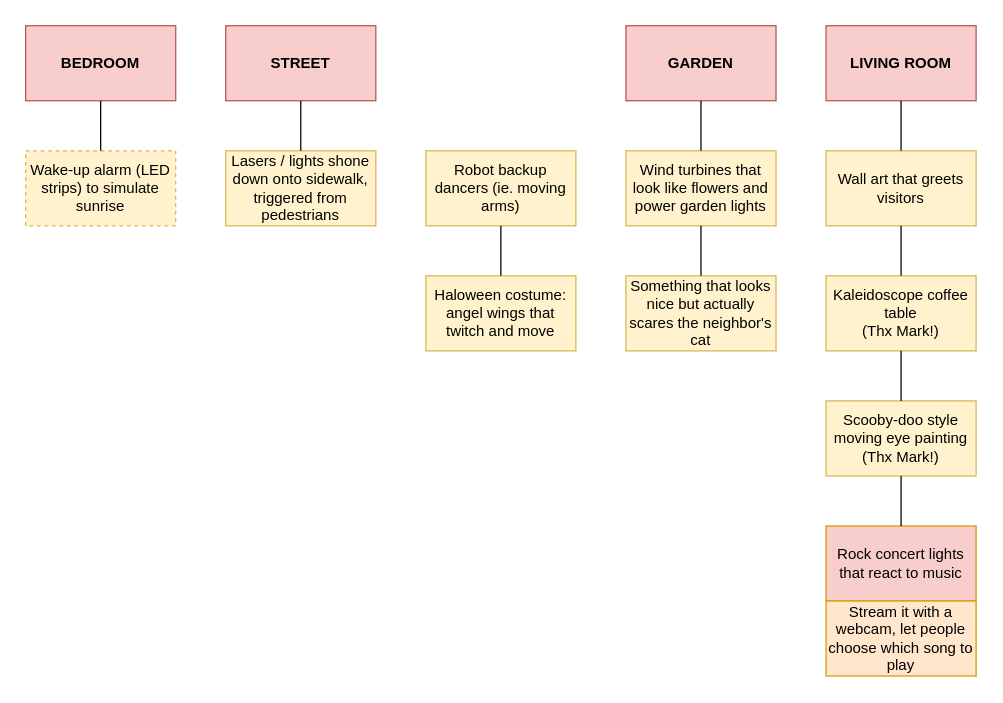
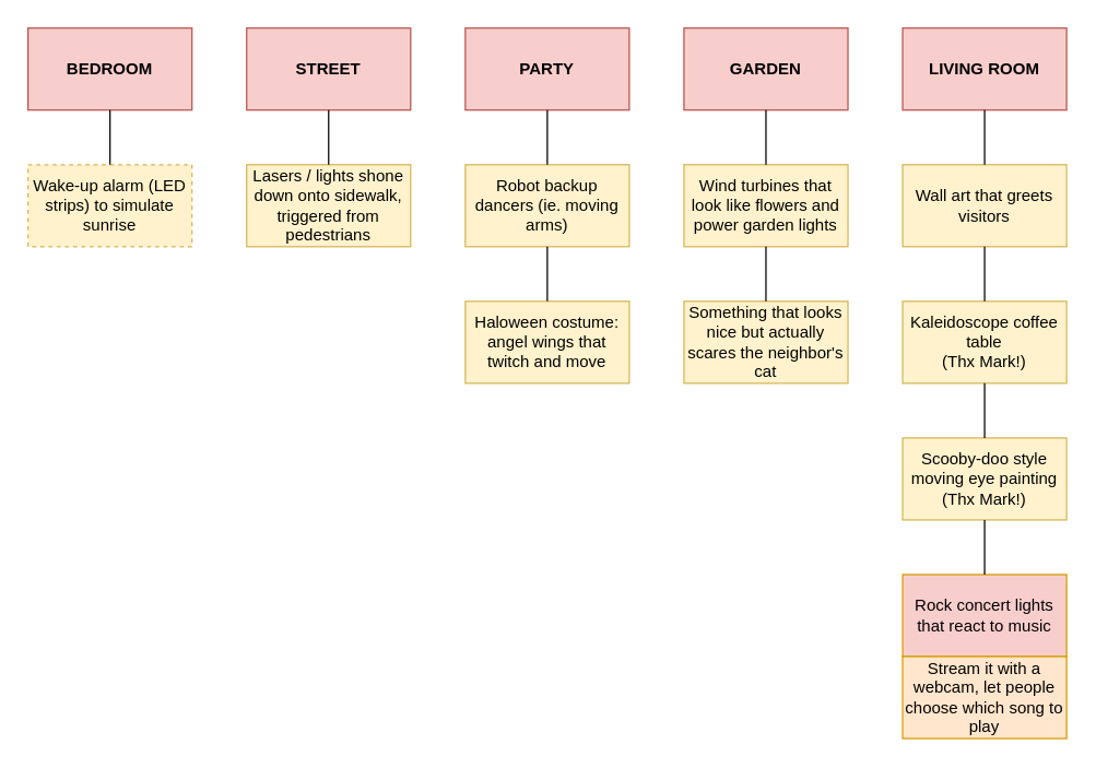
  <mxCell id="0" />
  <mxCell id="1" parent="0" />
  <mxCell id="2" value="BEDROOM" style="rounded=0;whiteSpace=wrap;html=1;fillColor=#f8cecc;strokeColor=#b85450;fontStyle=1" vertex="1" parent="1"><mxGeometry x="20" y="20" width="120" height="60" as="geometry" /></mxCell>
  <mxCell id="3" value="STREET" style="rounded=0;whiteSpace=wrap;html=1;fillColor=#f8cecc;strokeColor=#b85450;fontStyle=1" vertex="1" parent="1"><mxGeometry x="180" y="20" width="120" height="60" as="geometry" /></mxCell>
+ <mxCell id="4" value="PARTY" style="rounded=0;whiteSpace=wrap;html=1;fillColor=#f8cecc;strokeColor=#b85450;fontStyle=1" vertex="1" parent="1"><mxGeometry x="340" y="20" width="120" height="60" as="geometry" /></mxCell>
  <mxCell id="5" value="GARDEN" style="rounded=0;whiteSpace=wrap;html=1;fillColor=#f8cecc;strokeColor=#b85450;fontStyle=1" vertex="1" parent="1"><mxGeometry x="500" y="20" width="120" height="60" as="geometry" /></mxCell>
  <mxCell id="6" value="LIVING ROOM" style="rounded=0;whiteSpace=wrap;html=1;fillColor=#f8cecc;strokeColor=#b85450;fontStyle=1" vertex="1" parent="1"><mxGeometry x="660" y="20" width="120" height="60" as="geometry" /></mxCell>
  <mxCell id="7" value="Wake-up alarm (LED strips) to simulate sunrise" style="rounded=0;whiteSpace=wrap;html=1;fillColor=#fff2cc;strokeColor=#d6b656;align=center;dashed=1;" vertex="1" parent="1"><mxGeometry x="20" y="120" width="120" height="60" as="geometry" /></mxCell>
  <mxCell id="8" value="Lasers / lights shone down onto sidewalk, triggered from pedestrians" style="rounded=0;whiteSpace=wrap;html=1;fillColor=#fff2cc;strokeColor=#d6b656;align=center;" vertex="1" parent="1"><mxGeometry x="180" y="120" width="120" height="60" as="geometry" /></mxCell>
  <mxCell id="9" value="Robot backup dancers (ie. moving arms)" style="rounded=0;whiteSpace=wrap;html=1;fillColor=#fff2cc;strokeColor=#d6b656;align=center;" vertex="1" parent="1"><mxGeometry x="340" y="120" width="120" height="60" as="geometry" /></mxCell>
  <mxCell id="10" value="Haloween costume: angel wings that twitch and move" style="rounded=0;whiteSpace=wrap;html=1;fillColor=#fff2cc;strokeColor=#d6b656;align=center;" vertex="1" parent="1"><mxGeometry x="340" y="220" width="120" height="60" as="geometry" /></mxCell>
  <mxCell id="11" value="Wind turbines that look like flowers and power garden lights" style="rounded=0;whiteSpace=wrap;html=1;fillColor=#fff2cc;strokeColor=#d6b656;align=center;" vertex="1" parent="1"><mxGeometry x="500" y="120" width="120" height="60" as="geometry" /></mxCell>
  <mxCell id="12" value="Something that looks nice but actually scares the neighbor's cat" style="rounded=0;whiteSpace=wrap;html=1;fillColor=#fff2cc;strokeColor=#d6b656;align=center;" vertex="1" parent="1"><mxGeometry x="500" y="220" width="120" height="60" as="geometry" /></mxCell>
  <mxCell id="13" value="Wall art that greets visitors" style="rounded=0;whiteSpace=wrap;html=1;fillColor=#fff2cc;strokeColor=#d6b656;align=center;" vertex="1" parent="1"><mxGeometry x="660" y="120" width="120" height="60" as="geometry" /></mxCell>
  <mxCell id="14" value="Kaleidoscope coffee table&lt;br&gt;(Thx Mark!)" style="rounded=0;whiteSpace=wrap;html=1;fillColor=#fff2cc;strokeColor=#d6b656;align=center;" vertex="1" parent="1"><mxGeometry x="660" y="220" width="120" height="60" as="geometry" /></mxCell>
  <mxCell id="15" value="Scooby-doo style moving eye painting&lt;br&gt;(Thx Mark!)" style="rounded=0;whiteSpace=wrap;html=1;fillColor=#fff2cc;strokeColor=#d6b656;align=center;" vertex="1" parent="1"><mxGeometry x="660" y="320" width="120" height="60" as="geometry" /></mxCell>
  <mxCell id="16" value="Rock concert lights that react to music" style="rounded=0;whiteSpace=wrap;html=1;fillColor=#f8cecc;strokeColor=#d79b00;align=center;" vertex="1" parent="1"><mxGeometry x="660" y="420" width="120" height="60" as="geometry" /></mxCell>
  <mxCell id="17" value="Stream it with a webcam, let people choose which song to play" style="rounded=0;whiteSpace=wrap;html=1;fillColor=#ffe6cc;strokeColor=#d79b00;align=center;" vertex="1" parent="1"><mxGeometry x="660" y="480" width="120" height="60" as="geometry" /></mxCell>
  <mxCell id="18" value="" style="endArrow=none;html=1;entryX=0.5;entryY=1;entryDx=0;entryDy=0;exitX=0.5;exitY=0;exitDx=0;exitDy=0;" edge="1" parent="1" source="8" target="3"><mxGeometry width="50" height="50" relative="1" as="geometry"><mxPoint x="320" y="480" as="sourcePoint" /><mxPoint x="370" y="430" as="targetPoint" /></mxGeometry></mxCell>
  <mxCell id="19" value="" style="endArrow=none;html=1;entryX=0.5;entryY=1;entryDx=0;entryDy=0;exitX=0.5;exitY=0;exitDx=0;exitDy=0;align=center;" edge="1" parent="1" source="10" target="9"><mxGeometry width="50" height="50" relative="1" as="geometry"><mxPoint x="320" y="480" as="sourcePoint" /><mxPoint x="370" y="430" as="targetPoint" /></mxGeometry></mxCell>
+ <mxCell id="20" value="" style="endArrow=none;html=1;entryX=0.5;entryY=1;entryDx=0;entryDy=0;exitX=0.5;exitY=0;exitDx=0;exitDy=0;" edge="1" parent="1" source="9" target="4"><mxGeometry width="50" height="50" relative="1" as="geometry"><mxPoint x="320" y="480" as="sourcePoint" /><mxPoint x="370" y="430" as="targetPoint" /></mxGeometry></mxCell>
  <mxCell id="21" value="" style="endArrow=none;html=1;entryX=0.5;entryY=1;entryDx=0;entryDy=0;" edge="1" parent="1" source="7" target="2"><mxGeometry width="50" height="50" relative="1" as="geometry"><mxPoint x="320" y="480" as="sourcePoint" /><mxPoint x="370" y="430" as="targetPoint" /></mxGeometry></mxCell>
  <mxCell id="22" value="" style="endArrow=none;html=1;entryX=0.5;entryY=1;entryDx=0;entryDy=0;exitX=0.5;exitY=0;exitDx=0;exitDy=0;align=center;" edge="1" parent="1" source="12" target="11"><mxGeometry width="50" height="50" relative="1" as="geometry"><mxPoint x="320" y="480" as="sourcePoint" /><mxPoint x="370" y="430" as="targetPoint" /></mxGeometry></mxCell>
  <mxCell id="23" value="" style="endArrow=none;html=1;entryX=0.5;entryY=1;entryDx=0;entryDy=0;exitX=0.5;exitY=0;exitDx=0;exitDy=0;" edge="1" parent="1" source="11" target="5"><mxGeometry width="50" height="50" relative="1" as="geometry"><mxPoint x="320" y="480" as="sourcePoint" /><mxPoint x="370" y="430" as="targetPoint" /></mxGeometry></mxCell>
  <mxCell id="24" value="" style="endArrow=none;html=1;entryX=0.5;entryY=0;entryDx=0;entryDy=0;exitX=0.5;exitY=1;exitDx=0;exitDy=0;align=center;" edge="1" parent="1" source="15" target="16"><mxGeometry width="50" height="50" relative="1" as="geometry"><mxPoint x="320" y="480" as="sourcePoint" /><mxPoint x="370" y="430" as="targetPoint" /></mxGeometry></mxCell>
  <mxCell id="25" value="" style="endArrow=none;html=1;entryX=0.5;entryY=1;entryDx=0;entryDy=0;" edge="1" parent="1" source="13" target="6"><mxGeometry width="50" height="50" relative="1" as="geometry"><mxPoint x="320" y="480" as="sourcePoint" /><mxPoint x="370" y="430" as="targetPoint" /></mxGeometry></mxCell>
  <mxCell id="26" value="" style="endArrow=none;html=1;entryX=0.5;entryY=0;entryDx=0;entryDy=0;exitX=0.5;exitY=1;exitDx=0;exitDy=0;align=center;" edge="1" parent="1" source="14" target="15"><mxGeometry width="50" height="50" relative="1" as="geometry"><mxPoint x="320" y="480" as="sourcePoint" /><mxPoint x="370" y="430" as="targetPoint" /></mxGeometry></mxCell>
  <mxCell id="27" value="" style="endArrow=none;html=1;entryX=0.5;entryY=0;entryDx=0;entryDy=0;exitX=0.5;exitY=1;exitDx=0;exitDy=0;align=center;" edge="1" parent="1" source="13" target="14"><mxGeometry width="50" height="50" relative="1" as="geometry"><mxPoint x="320" y="480" as="sourcePoint" /><mxPoint x="370" y="430" as="targetPoint" /></mxGeometry></mxCell>
